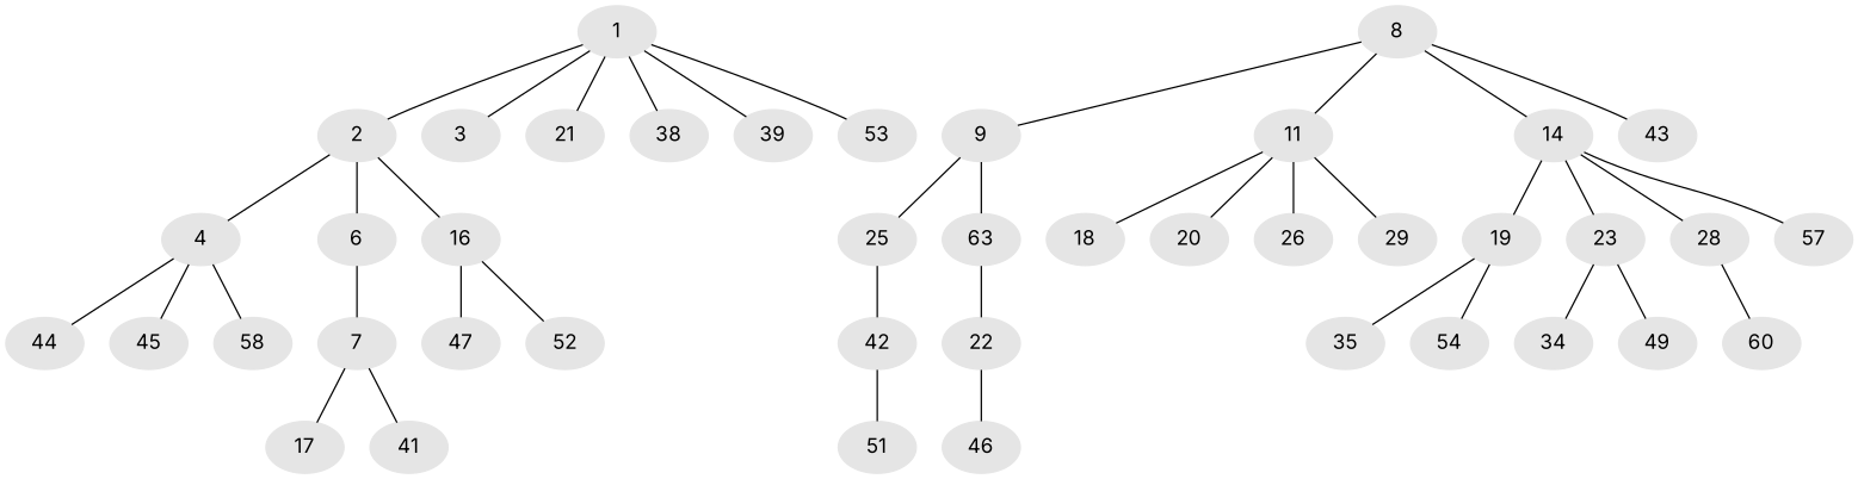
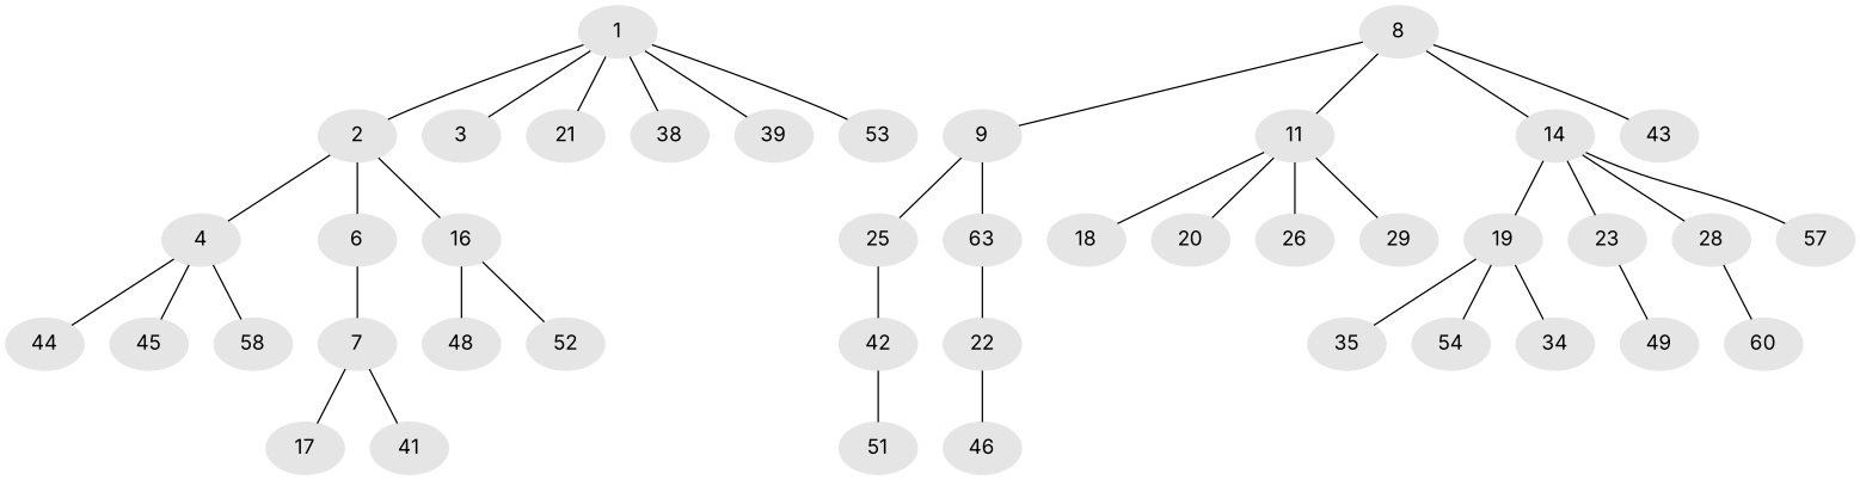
  graph {
    fontname=Inter
    node [color=gray90 fontname=Inter style=filled]
    edge [fontname=Inter]
    1 [super="+12"]
    2 [super="+37"]
    3
    21
    38
    39 [super="+47"]
    53
    4 [super="+27"]
    6 [super="+50"]
    16 [super="+64"]
    44 [super="+59"]
    45
    n13 [label=58]
    7 [super="+31"]
-   48 [super="+62" label=47]
+   48 [super="+62"]
    52
    8 [super="+40"]
    9 [super="+10"]
    11 [super="+13"]
    14 [super="+15"]
    43
    17
    41 [super="+58"]
    25 [super="+55"]
    63
    18
    20 [super="+24"]
    26
    29
    19 [super="+36"]
    23 [super="+33"]
    28 [super="+30"]
    57
    22 [super="+32"]
    46
    42
    34
    35
    54
    49
    60
    51
    1 -- 2
    1 -- 3
    1 -- 21
    1 -- 38
    1 -- 39
    1 -- 53
    2 -- 4
    2 -- 6
    2 -- 16
    4 -- 44
    4 -- 45
    4 -- n13
    6 -- 7
    16 -- 48
    16 -- 52
    7 -- 17
    7 -- 41
    8 -- 9
    8 -- 11
    8 -- 14
    8 -- 43
    9 -- 25
    9 -- 63
    11 -- 18
    11 -- 20
    11 -- 26
    11 -- 29
    14 -- 19
    14 -- 23
    14 -- 28
    14 -- 57
    25 -- 42
    63 -- 22
-   23 -- 34
+   19 -- 34
    19 -- 35
    19 -- 54
    23 -- 49
    28 -- 60
    22 -- 46
    42 -- 51
  }
